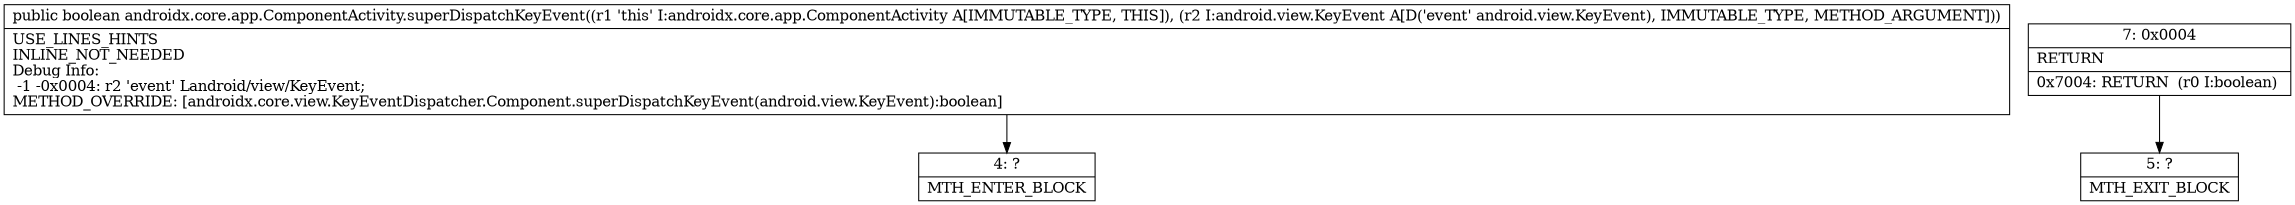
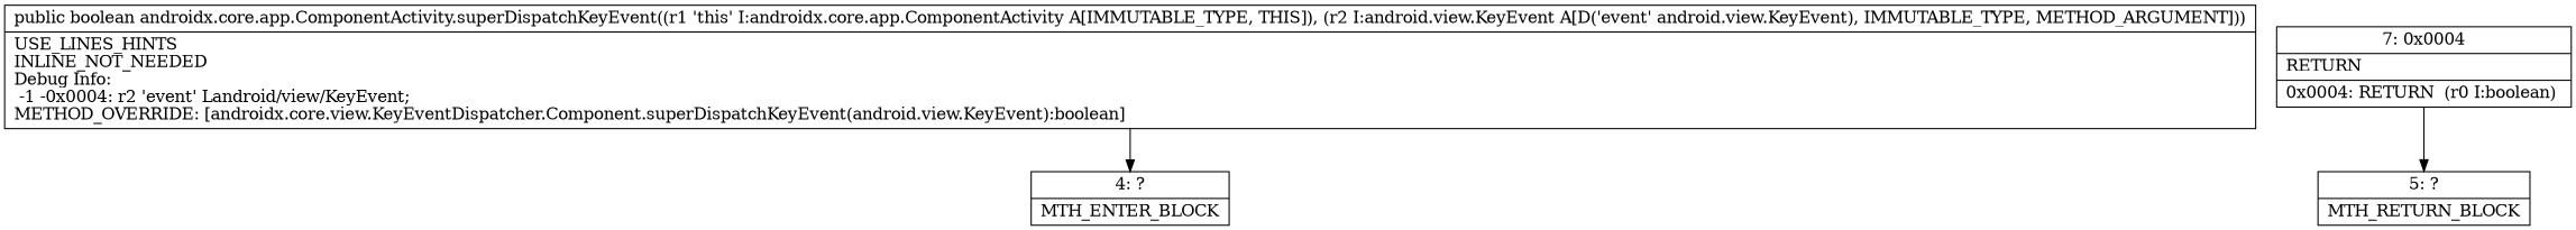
  digraph {
    node [shape=record]
    n1 [label="{4\:\ ?|MTH_ENTER_BLOCK\l}"]
-   n2 [label="{7\:\ 0x0004|RETURN\l|0x7004: RETURN  (r0 I:boolean) \l}"]
-   n3 [label="{5\:\ ?|MTH_EXIT_BLOCK\l}"]
+   n2 [label="{7\:\ 0x0004|RETURN\l|0x0004: RETURN  (r0 I:boolean) \l}"]
+   n3 [label="{5\:\ ?|MTH_RETURN_BLOCK\l}"]
    n4 [label="{public boolean androidx.core.app.ComponentActivity.superDispatchKeyEvent((r1 'this' I:androidx.core.app.ComponentActivity A[IMMUTABLE_TYPE, THIS]), (r2 I:android.view.KeyEvent A[D('event' android.view.KeyEvent), IMMUTABLE_TYPE, METHOD_ARGUMENT]))  | USE_LINES_HINTS\lINLINE_NOT_NEEDED\lDebug Info:\l  \-1 \-0x0004: r2 'event' Landroid\/view\/KeyEvent;\lMETHOD_OVERRIDE: [androidx.core.view.KeyEventDispatcher.Component.superDispatchKeyEvent(android.view.KeyEvent):boolean]\l}"]
    n2 -> n3
    n4 -> n1
  }
